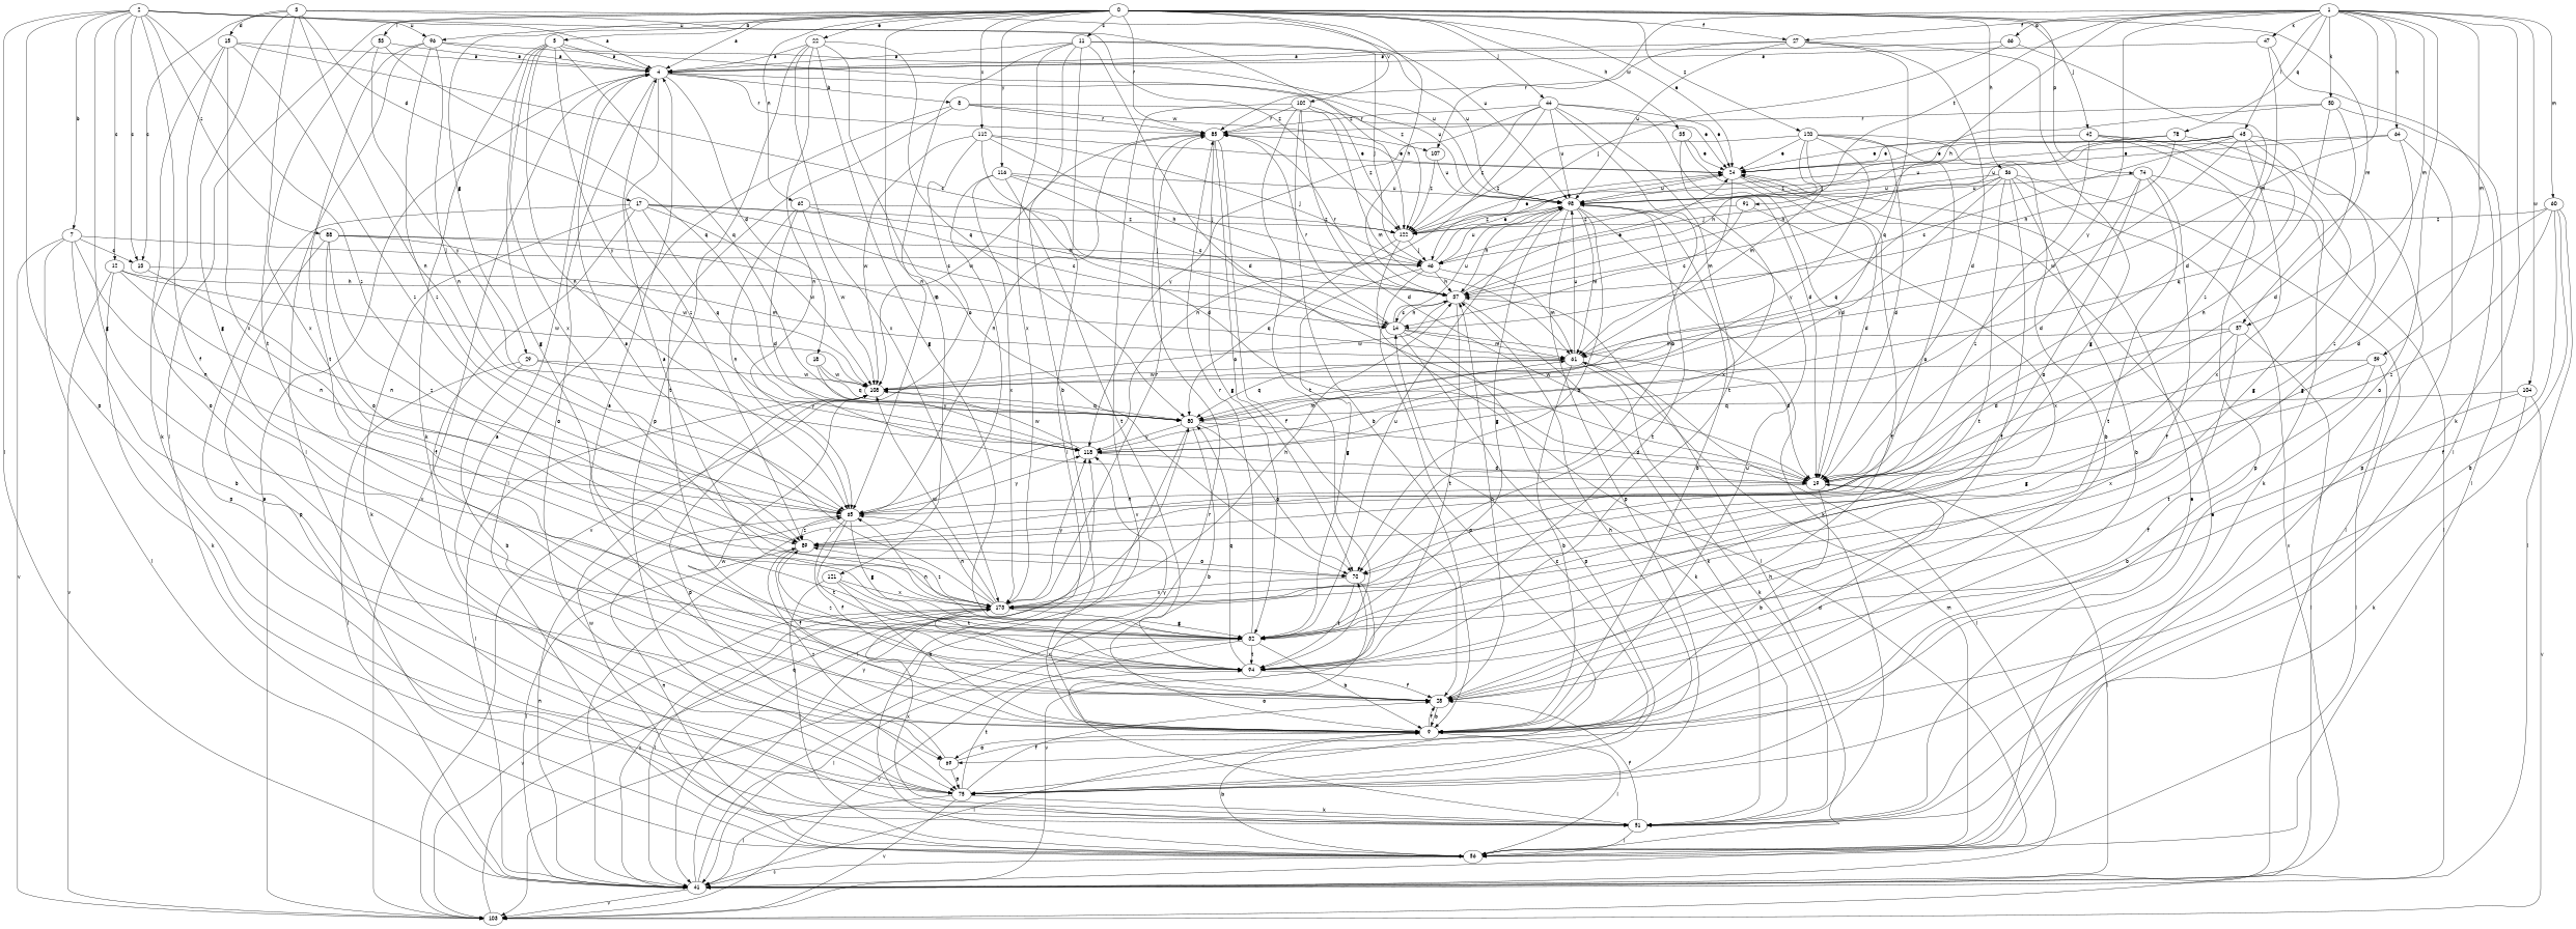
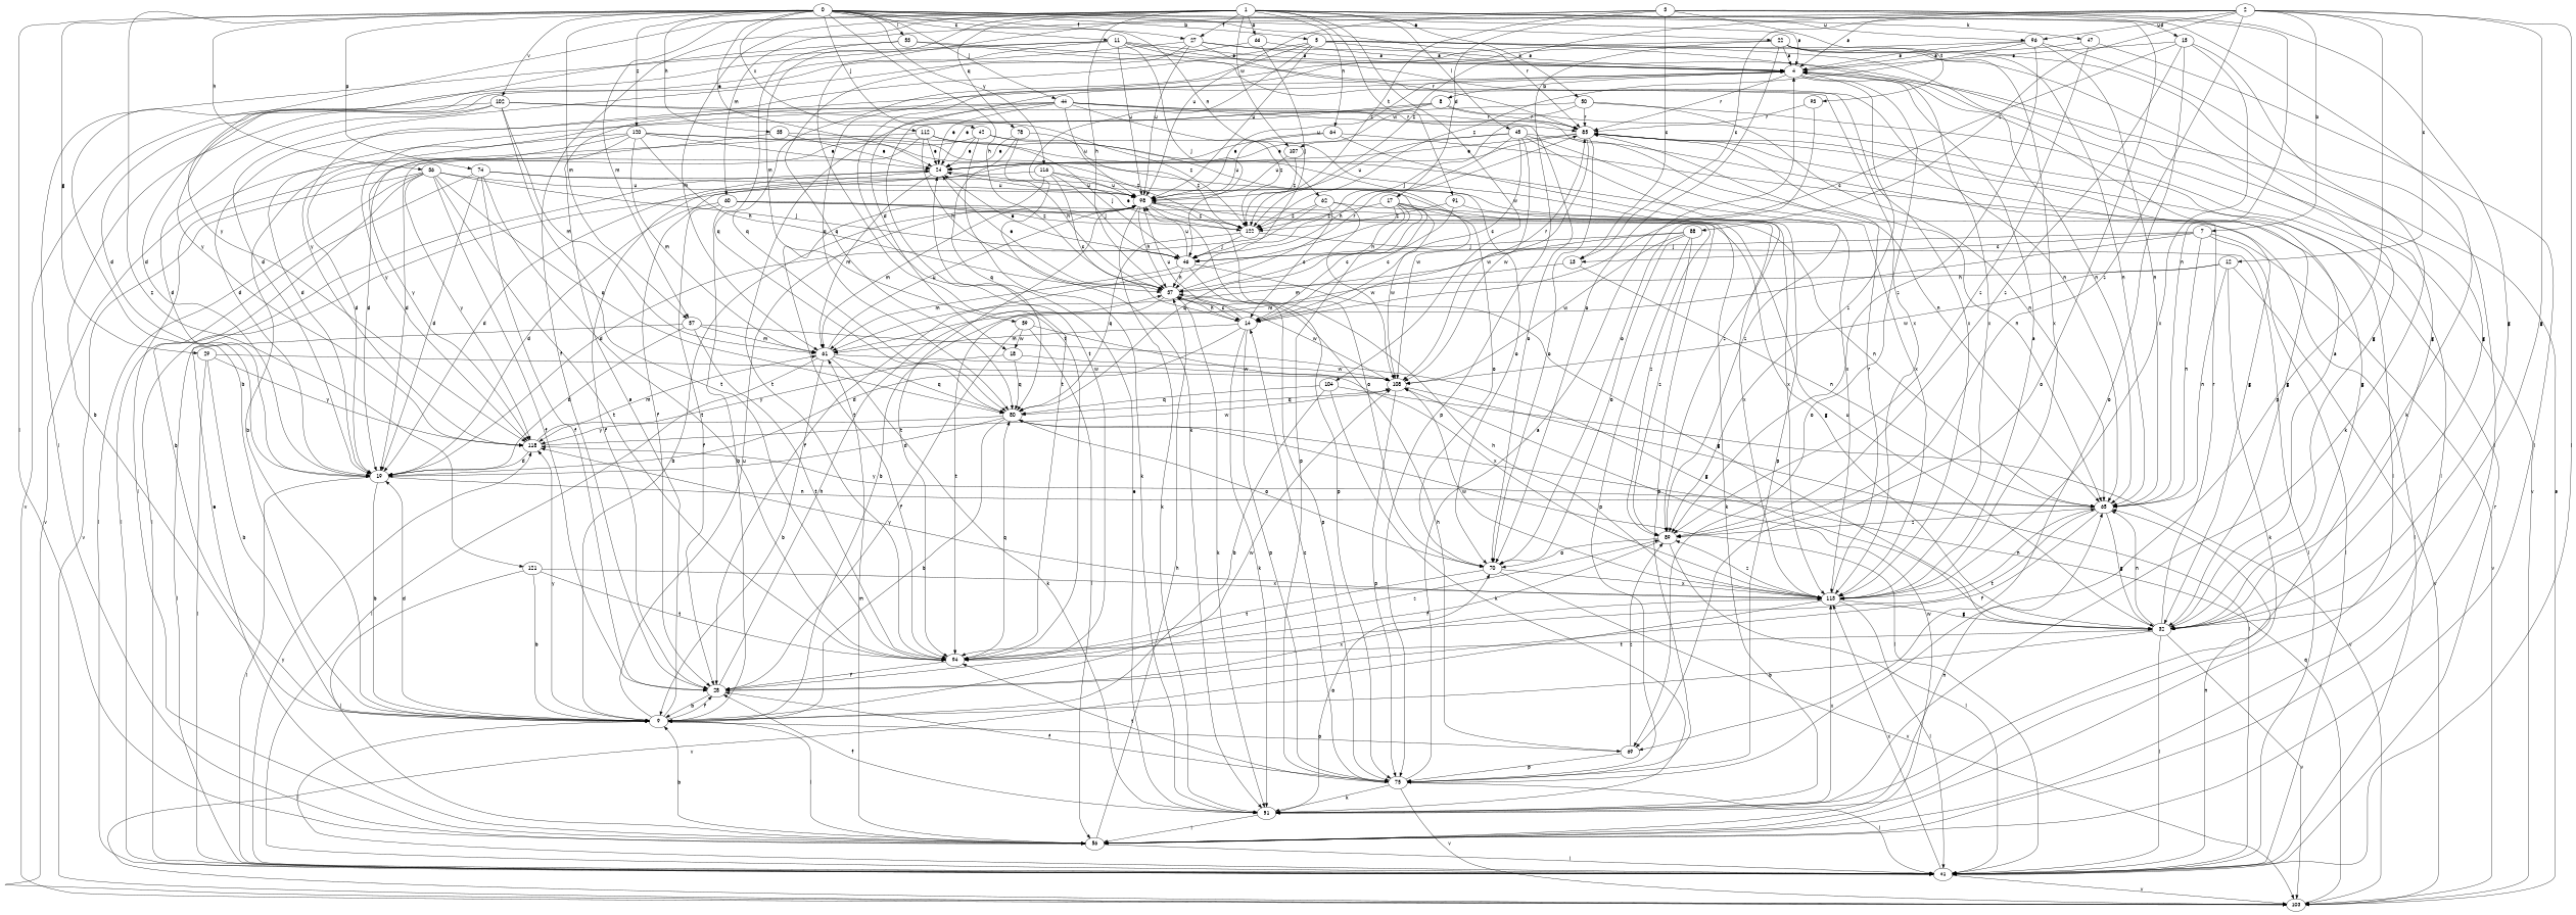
  strict digraph {
    fontname=Lato
    node [fontname=Lato]
    edge [fontname=Lato]
    0
    4
    5
    11
    22
    24
    27
    29
    35
    36
    37
    42
    44
    53
    56
    57
    62
    74
    85
    96
    102
    112
    116
    120
    121
    69
    89
    98
    8
    18
    103
    51
    118
    32
    65
    80
-   113 [label=173]
+   113
    9
    46
    19
    75
    70
    61
    28
    41
    108
    94
    14
    122
    1
    n51 [label=45]
    47
    50
    59
    60
    64
    66
    78
    91
    104
    107
    2
    7
    12
    13
    88
    3
    15
    17
+   93
    0 -> 4 [label=a]
    0 -> 5 [label=b]
    0 -> 11 [label=c]
    0 -> 22 [label=e]
    0 -> 24 [label=e]
    0 -> 27 [label=f]
    0 -> 29 [label=g]
    0 -> 35 [label=h]
    0 -> 36 [label=h]
    0 -> 37 [label=h]
    0 -> 42 [label=j]
    0 -> 44 [label=j]
    0 -> 53 [label=l]
    0 -> 56 [label=l]
    0 -> 57 [label=m]
    0 -> 62 [label=n]
    0 -> 74 [label=p]
    0 -> 85 [label=r]
    0 -> 96 [label=u]
    0 -> 102 [label=v]
    0 -> 112 [label=x]
    0 -> 116 [label=y]
    0 -> 120 [label=z]
    0 -> 121 [label=z]
    4 -> 85 [label=r]
    4 -> 69 [label=o]
    4 -> 89 [label=s]
    4 -> 98 [label=u]
    4 -> 8 [label=b]
    4 -> 18 [label=d]
    4 -> 103 [label=v]
    5 -> 4 [label=a]
    5 -> 98 [label=u]
    5 -> 51 [label=k]
    5 -> 118 [label=y]
    5 -> 32 [label=g]
    5 -> 65 [label=n]
    5 -> 80 [label=q]
    5 -> 113 [label=x]
    11 -> 4 [label=a]
    11 -> 56 [label=l]
    11 -> 98 [label=u]
    11 -> 65 [label=n]
    11 -> 113 [label=x]
    11 -> 9 [label=b]
    11 -> 46 [label=j]
    11 -> 19 [label=d]
    22 -> 4 [label=a]
    22 -> 32 [label=g]
    22 -> 65 [label=n]
    22 -> 80 [label=q]
    22 -> 113 [label=x]
    22 -> 75 [label=p]
    22 -> 70 [label=o]
    24 -> 98 [label=u]
    24 -> 19 [label=d]
    24 -> 61 [label=m]
    24 -> 28 [label=f]
    27 -> 4 [label=a]
    27 -> 85 [label=r]
    27 -> 98 [label=u]
    27 -> 32 [label=g]
    27 -> 80 [label=q]
    27 -> 19 [label=d]
    29 -> 118 [label=y]
    29 -> 9 [label=b]
    29 -> 41 [label=i]
    29 -> 108 [label=w]
    35 -> 24 [label=e]
    35 -> 113 [label=x]
    35 -> 19 [label=d]
    36 -> 98 [label=u]
    36 -> 103 [label=v]
    36 -> 118 [label=y]
    36 -> 80 [label=q]
    36 -> 9 [label=b]
    36 -> 46 [label=j]
    36 -> 28 [label=f]
    36 -> 41 [label=i]
    36 -> 94 [label=t]
    37 -> 24 [label=e]
    37 -> 85 [label=r]
    37 -> 51 [label=k]
    37 -> 108 [label=w]
    37 -> 94 [label=t]
    37 -> 14 [label=c]
    42 -> 24 [label=e]
    42 -> 56 [label=l]
    42 -> 89 [label=s]
    42 -> 51 [label=k]
    42 -> 75 [label=p]
    44 -> 24 [label=e]
    44 -> 85 [label=r]
    44 -> 98 [label=u]
    44 -> 118 [label=y]
    44 -> 65 [label=n]
    44 -> 19 [label=d]
    44 -> 70 [label=o]
    44 -> 94 [label=t]
    44 -> 122 [label=z]
    53 -> 4 [label=a]
    53 -> 118 [label=y]
    53 -> 80 [label=q]
    53 -> 113 [label=x]
    56 -> 24 [label=e]
    56 -> 37 [label=h]
    56 -> 65 [label=n]
    56 -> 9 [label=b]
    56 -> 61 [label=m]
-   56 -> 41 [label=s]
+   56 -> 41 [label=i]
    56 -> 108 [label=w]
    57 -> 32 [label=g]
    57 -> 19 [label=d]
    57 -> 61 [label=m]
    57 -> 41 [label=i]
    57 -> 94 [label=t]
    62 -> 65 [label=n]
    62 -> 19 [label=d]
    62 -> 108 [label=w]
    62 -> 14 [label=c]
    62 -> 122 [label=z]
    74 -> 98 [label=u]
    74 -> 19 [label=d]
    74 -> 70 [label=o]
    74 -> 28 [label=f]
    74 -> 41 [label=i]
    74 -> 94 [label=t]
    85 -> 24 [label=e]
    85 -> 32 [label=g]
    85 -> 65 [label=n]
    85 -> 70 [label=o]
    85 -> 28 [label=f]
    85 -> 108 [label=w]
    96 -> 4 [label=a]
    96 -> 56 [label=l]
    96 -> 89 [label=s]
    96 -> 65 [label=n]
    96 -> 94 [label=t]
    96 -> 122 [label=z]
    102 -> 85 [label=r]
    102 -> 103 [label=v]
    102 -> 9 [label=b]
    102 -> 19 [label=d]
    102 -> 61 [label=m]
    102 -> 94 [label=t]
    102 -> 122 [label=z]
    112 -> 24 [label=e]
    112 -> 37 [label=h]
    112 -> 103 [label=v]
    112 -> 46 [label=j]
    112 -> 19 [label=d]
    112 -> 108 [label=w]
    116 -> 98 [label=u]
    116 -> 113 [label=x]
    116 -> 46 [label=j]
    116 -> 41 [label=i]
    116 -> 94 [label=t]
    116 -> 14 [label=c]
    120 -> 24 [label=e]
    120 -> 37 [label=h]
    120 -> 118 [label=y]
    120 -> 9 [label=b]
    120 -> 19 [label=d]
    120 -> 70 [label=o]
    120 -> 61 [label=m]
    120 -> 122 [label=z]
    121 -> 56 [label=l]
    121 -> 113 [label=x]
    121 -> 9 [label=b]
    121 -> 94 [label=t]
    69 -> 37 [label=h]
    69 -> 89 [label=s]
    69 -> 75 [label=p]
    89 -> 70 [label=o]
    89 -> 28 [label=f]
    89 -> 41 [label=i]
    98 -> 37 [label=h]
    98 -> 51 [label=k]
    98 -> 32 [label=g]
    98 -> 9 [label=b]
    98 -> 75 [label=p]
    98 -> 70 [label=o]
    98 -> 61 [label=m]
    98 -> 94 [label=t]
    98 -> 122 [label=z]
    8 -> 24 [label=e]
    8 -> 56 [label=l]
    8 -> 85 [label=r]
    8 -> 94 [label=t]
    8 -> 107 [label=w]
    18 -> 118 [label=y]
    18 -> 80 [label=q]
    18 -> 108 [label=w]
    103 -> 4 [label=a]
    103 -> 80 [label=q]
    51 -> 24 [label=e]
    51 -> 56 [label=l]
    51 -> 113 [label=x]
    51 -> 70 [label=o]
    51 -> 28 [label=f]
    118 -> 19 [label=d]
    118 -> 61 [label=m]
    118 -> 108 [label=w]
    32 -> 4 [label=a]
    32 -> 85 [label=r]
    32 -> 98 [label=u]
    32 -> 103 [label=v]
    32 -> 65 [label=n]
    32 -> 9 [label=b]
    32 -> 41 [label=i]
    32 -> 94 [label=t]
    65 -> 89 [label=s]
    65 -> 118 [label=y]
    65 -> 32 [label=g]
    65 -> 28 [label=f]
    65 -> 94 [label=t]
    80 -> 118 [label=y]
    80 -> 9 [label=b]
    80 -> 19 [label=d]
    80 -> 70 [label=o]
    80 -> 41 [label=i]
    113 -> 4 [label=a]
    113 -> 37 [label=h]
    113 -> 85 [label=r]
    113 -> 89 [label=s]
    113 -> 103 [label=v]
    113 -> 118 [label=y]
    113 -> 32 [label=g]
    113 -> 65 [label=n]
    113 -> 41 [label=i]
    113 -> 108 [label=w]
    9 -> 4 [label=a]
    9 -> 56 [label=l]
    9 -> 69 [label=o]
    9 -> 98 [label=u]
    9 -> 118 [label=y]
    9 -> 19 [label=d]
    9 -> 28 [label=f]
    9 -> 41 [label=i]
    9 -> 108 [label=w]
    46 -> 24 [label=e]
    46 -> 37 [label=h]
    46 -> 98 [label=u]
    46 -> 32 [label=g]
    46 -> 75 [label=p]
    46 -> 61 [label=m]
    19 -> 65 [label=n]
    19 -> 9 [label=b]
    19 -> 41 [label=i]
    75 -> 4 [label=a]
    75 -> 103 [label=v]
    75 -> 51 [label=k]
    75 -> 28 [label=f]
    75 -> 41 [label=i]
    75 -> 94 [label=t]
    75 -> 14 [label=c]
    70 -> 103 [label=v]
    70 -> 113 [label=x]
    70 -> 94 [label=t]
    61 -> 98 [label=u]
    61 -> 51 [label=k]
    61 -> 80 [label=q]
    61 -> 9 [label=b]
    61 -> 41 [label=i]
    61 -> 108 [label=w]
    28 -> 37 [label=h]
    28 -> 113 [label=x]
    28 -> 9 [label=b]
    41 -> 85 [label=r]
    41 -> 103 [label=v]
    41 -> 118 [label=y]
    41 -> 65 [label=n]
    41 -> 113 [label=x]
    108 -> 80 [label=q]
    108 -> 75 [label=p]
    108 -> 41 [label=i]
    94 -> 89 [label=s]
    94 -> 80 [label=q]
    94 -> 28 [label=f]
    14 -> 37 [label=h]
    14 -> 85 [label=r]
    14 -> 98 [label=u]
    14 -> 51 [label=k]
    14 -> 19 [label=d]
    14 -> 75 [label=p]
    14 -> 61 [label=m]
    122 -> 24 [label=e]
    122 -> 80 [label=q]
    122 -> 46 [label=j]
    122 -> 41 [label=i]
    1 -> 27 [label=f]
    1 -> 37 [label=h]
    1 -> 57 [label=m]
    1 -> 69 [label=o]
    1 -> 51 [label=k]
    1 -> 118 [label=y]
    1 -> 61 [label=m]
    1 -> n51 [label=i]
    1 -> 47 [label=k]
    1 -> 50 [label=k]
    1 -> 59 [label=m]
    1 -> 60 [label=m]
    1 -> 64 [label=n]
    1 -> 66 [label=o]
    1 -> 78 [label=q]
    1 -> 91 [label=t]
    1 -> 104 [label=w]
    1 -> 107 [label=w]
    n51 -> 24 [label=e]
    n51 -> 37 [label=h]
    n51 -> 89 [label=s]
    n51 -> 98 [label=u]
    n51 -> 32 [label=g]
    n51 -> 113 [label=x]
    n51 -> 108 [label=w]
    n51 -> 14 [label=c]
    47 -> 4 [label=a]
    47 -> 56 [label=l]
    47 -> 89 [label=s]
    50 -> 56 [label=l]
    50 -> 85 [label=r]
    50 -> 65 [label=n]
    50 -> 46 [label=j]
    50 -> 19 [label=d]
    59 -> 56 [label=l]
    59 -> 113 [label=x]
    59 -> 28 [label=f]
-   59 -> 108 [label=w]
+   59 -> 18 [label=w]
    60 -> 89 [label=s]
    60 -> 9 [label=b]
    60 -> 19 [label=d]
    60 -> 28 [label=f]
    60 -> 41 [label=i]
    60 -> 122 [label=z]
    64 -> 24 [label=e]
    64 -> 98 [label=u]
    64 -> 32 [label=g]
    64 -> 75 [label=p]
    66 -> 4 [label=a]
    66 -> 46 [label=j]
    66 -> 19 [label=d]
    78 -> 24 [label=e]
    78 -> 37 [label=h]
    78 -> 80 [label=q]
    78 -> 122 [label=z]
    91 -> 113 [label=x]
    91 -> 14 [label=c]
    91 -> 122 [label=z]
    104 -> 103 [label=v]
    104 -> 51 [label=k]
    104 -> 80 [label=q]
    104 -> 9 [label=b]
    107 -> 98 [label=u]
    107 -> 122 [label=z]
    2 -> 4 [label=a]
    2 -> 96 [label=u]
    2 -> 89 [label=s]
    2 -> 32 [label=g]
    2 -> 75 [label=p]
    2 -> 28 [label=f]
    2 -> 41 [label=i]
    2 -> 122 [label=z]
    2 -> 7 [label=b]
    2 -> 12 [label=c]
    2 -> 13 [label=c]
    2 -> 88 [label=s]
    7 -> 103 [label=v]
    7 -> 65 [label=n]
    7 -> 9 [label=b]
    7 -> 46 [label=j]
    7 -> 41 [label=i]
    7 -> 13 [label=c]
    12 -> 37 [label=h]
    12 -> 103 [label=v]
    12 -> 51 [label=k]
    12 -> 65 [label=n]
    12 -> 108 [label=w]
    13 -> 65 [label=n]
    13 -> 61 [label=m]
    88 -> 89 [label=s]
    88 -> 46 [label=j]
    88 -> 75 [label=p]
    88 -> 70 [label=o]
    88 -> 61 [label=m]
    88 -> 108 [label=w]
    3 -> 98 [label=u]
    3 -> 32 [label=g]
    3 -> 65 [label=n]
    3 -> 94 [label=t]
    3 -> 122 [label=z]
    3 -> 13 [label=c]
    3 -> 15 [label=d]
    3 -> 17 [label=d]
+   3 -> 93 [label=t]
    15 -> 4 [label=a]
    15 -> 69 [label=o]
    15 -> 89 [label=s]
    15 -> 51 [label=k]
    15 -> 113 [label=x]
    15 -> 14 [label=c]
    17 -> 37 [label=h]
    17 -> 51 [label=k]
    17 -> 80 [label=q]
    17 -> 75 [label=p]
    17 -> 28 [label=f]
    17 -> 108 [label=w]
    17 -> 14 [label=c]
    17 -> 122 [label=z]
+   93 -> 85 [label=r]
+   93 -> 70 [label=o]
  }
